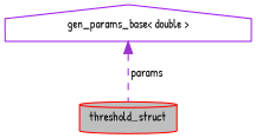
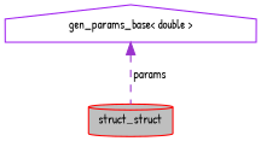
  digraph {
    fontname="Patrick Hand"
    node [fontname="Patrick Hand" fontsize=10 style=filled]
-   n1 [color=red fillcolor=grey75 fontcolor=black height=0.2 label=threshold_struct shape=cylinder width=0.4]
+   n1 [color=red fillcolor=grey75 fontcolor=black height=0.2 label=struct_struct shape=cylinder width=0.4]
    n2 [color=purple fillcolor=white height=0.2 label="gen_params_base\< double \>" shape=house width=0.4]
    n2 -> n1 [color=darkorchid3 dir=back fontname="Patrick Hand" fontsize=10 label=" params" labelfontname=Helvetica labelfontsize=10 style=dashed]
  }
